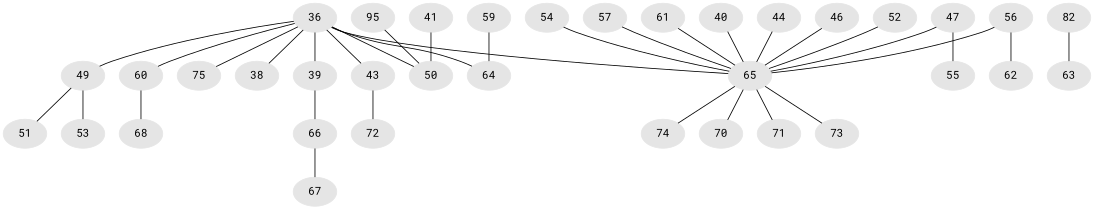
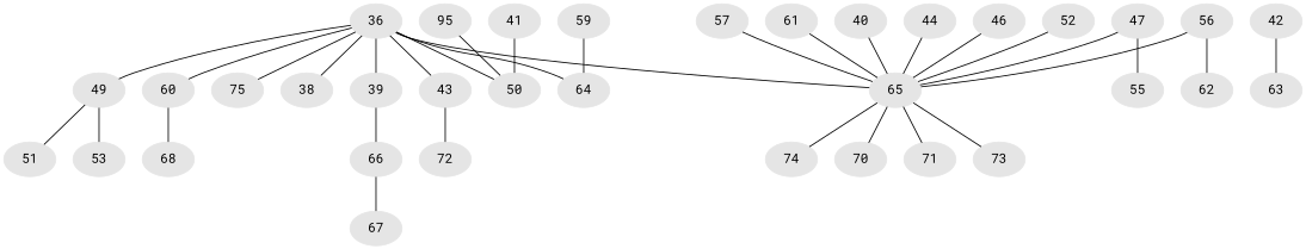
  graph {
    fontname="Roboto Mono"
    node [color=gray90 fontname="Roboto Mono" style=filled]
    edge [fontname="Roboto Mono"]
    36 [super="+11+26"]
    n2 [label=38]
    39
    43 [super="+7+23+38"]
    49 [super="+48"]
    50 [super="+32+35"]
    60
    64 [super="+13+20+58"]
    65 [super="+27+28+31+29+30+33+34"]
    75
    66
    72
    51
    53
    68
    70
    71
    73
    74
    67
    40
    41
-   42 [label=82]
+   42
    63
    44
    n26 [label=95]
    46
    47
    55
    52
-   54
    56
    62
    57
    59
    61
    36 -- n2
    36 -- 39
    36 -- 43
    36 -- 49
    36 -- 50
    36 -- 60
    36 -- 64
    36 -- 65
    36 -- 75
    39 -- 66
    43 -- 72
    49 -- 51
    49 -- 53
    60 -- 68
    65 -- 70
    65 -- 71
    65 -- 73
    65 -- 74
    66 -- 67
    40 -- 65
    41 -- 50
    42 -- 63
    44 -- 65
    n26 -- 50
    46 -- 65
    47 -- 65
    47 -- 55
    52 -- 65
-   54 -- 65
    56 -- 65
    56 -- 62
    57 -- 65
    59 -- 64
    61 -- 65
  }
